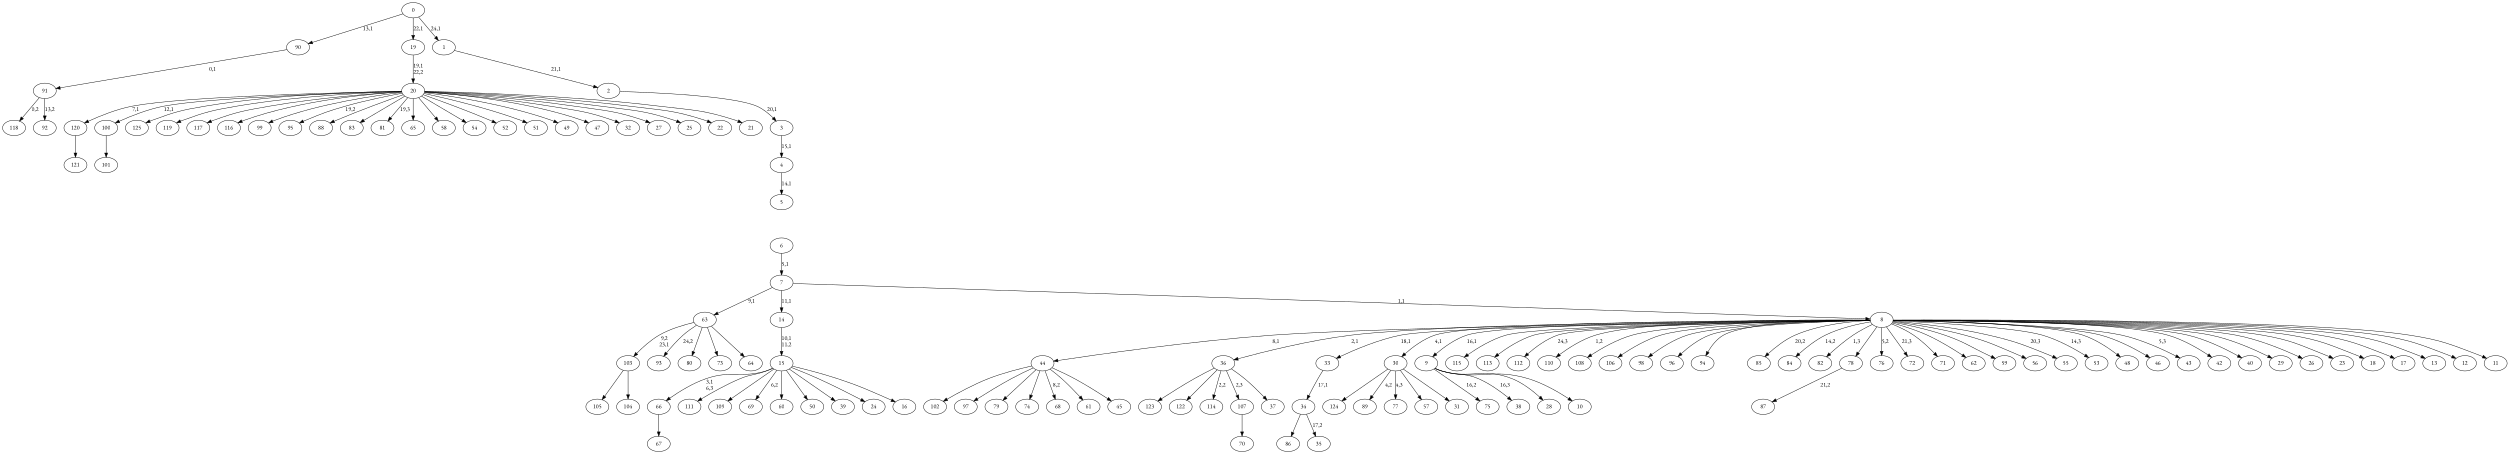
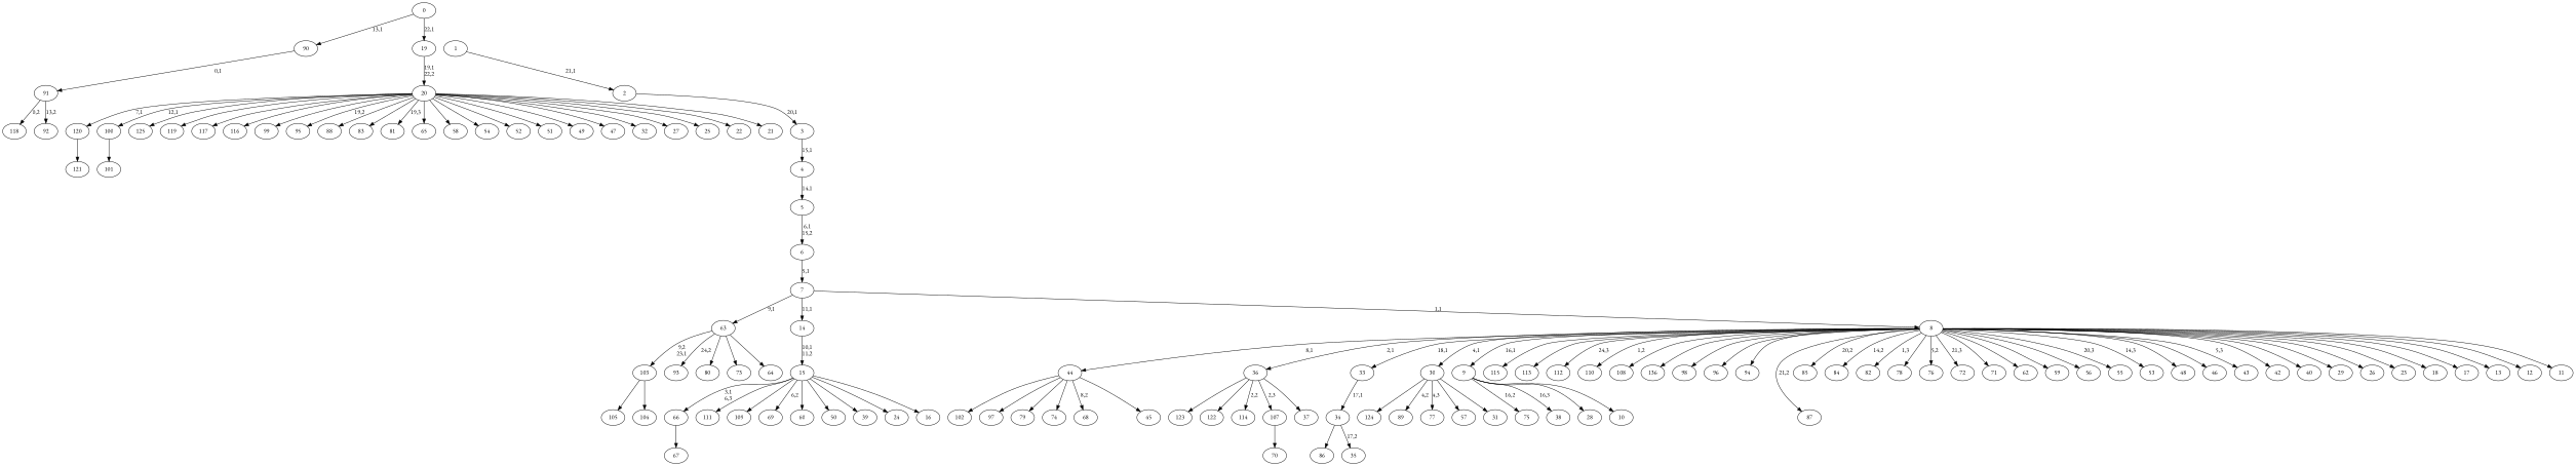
  digraph {
    fontname="EB Garamond"
    node [fontname="EB Garamond"]
    edge [fontname="EB Garamond"]
    120
    121
    103
    105
    104
    100
    101
    91
    118
    92
    90
    66
    67
    63
    93
    80
    73
    64
    44
    102
    97
    79
    74
    68
-   61
    45
    36
    123
    122
    114
    107
    37
    70
    34
    86
    35
    33
    30
    124
    89
    77
    57
    31
    20
    125
    119
    117
    116
    99
    95
    88
    83
    81
    65
    58
    54
    52
    51
    49
    47
    32
    27
    25
    22
    21
    19
    15
    111
    109
    69
    60
    50
    39
    24
    16
    14
    9
    75
    38
    28
    10
    8
    115
    113
    112
    110
    108
-   106
+   106 [label=136]
    98
    96
    94
    87
    85
    84
    82
    78
    76
    72
    71
    62
    59
    56
    55
    53
    48
    46
    43
    42
    40
    29
    26
    23
    18
    17
    13
    12
    11
    7
    6
    5
    4
    3
    2
    1
    0
    120 -> 121
    103 -> 105
    103 -> 104
    100 -> 101
    91 -> 118 [label="0,2"]
    91 -> 92 [label="13,2"]
    90 -> 91 [label="0,1"]
    66 -> 67
    63 -> 103 [label="9,2\n23,1"]
    63 -> 93 [label="24,2"]
    63 -> 80
    63 -> 73
    63 -> 64
    44 -> 102
    44 -> 97
    44 -> 79
    44 -> 74
    44 -> 68 [label="8,2"]
-   44 -> 61
    44 -> 45
    36 -> 123
    36 -> 122
    36 -> 114 [label="2,2"]
    36 -> 107 [label="2,3"]
    36 -> 37
    107 -> 70
    34 -> 86
    34 -> 35 [label="17,2"]
    33 -> 34 [label="17,1"]
    30 -> 124
    30 -> 89 [label="4,2"]
    30 -> 77 [label="4,3"]
    30 -> 57
    30 -> 31
    20 -> 120 [label="7,1"]
    20 -> 100 [label="12,1"]
    20 -> 125
    20 -> 119
    20 -> 117
    20 -> 116
    20 -> 99
    20 -> 95 [label="19,2"]
    20 -> 88
    20 -> 83
    20 -> 81 [label="19,3"]
    20 -> 65
    20 -> 58
    20 -> 54
    20 -> 52
    20 -> 51
    20 -> 49
    20 -> 47
    20 -> 32
    20 -> 27
    20 -> 25
    20 -> 22
    20 -> 21
    19 -> 20 [label="19,1\n22,2"]
    15 -> 66 [label="3,1\n6,3"]
    15 -> 111
    15 -> 109
    15 -> 69 [label="6,2"]
    15 -> 60
    15 -> 50
    15 -> 39
    15 -> 24
    15 -> 16
    14 -> 15 [label="10,1\n11,2"]
    9 -> 75 [label="16,2"]
    9 -> 38 [label="16,3"]
    9 -> 28
    9 -> 10
    8 -> 44 [label="8,1"]
    8 -> 36 [label="2,1"]
    8 -> 33 [label="18,1"]
    8 -> 30 [label="4,1"]
    8 -> 9 [label="16,1"]
    8 -> 115
    8 -> 113
    8 -> 112 [label="24,3"]
    8 -> 110 [label="1,2"]
    8 -> 108
    8 -> 106
    8 -> 98
    8 -> 96
    8 -> 94
-   78 -> 87 [label="21,2"]
+   8 -> 87 [label="21,2"]
    8 -> 85 [label="20,2"]
    8 -> 84 [label="14,2"]
    8 -> 82 [label="1,3"]
    8 -> 78
    8 -> 76 [label="5,2"]
    8 -> 72 [label="21,3"]
    8 -> 71
    8 -> 62
    8 -> 59
    8 -> 56
    8 -> 55 [label="20,3"]
    8 -> 53 [label="14,3"]
    8 -> 48
    8 -> 46
    8 -> 43 [label="5,3"]
    8 -> 42
    8 -> 40
    8 -> 29
    8 -> 26
    8 -> 23
    8 -> 18
    8 -> 17
    8 -> 13
    8 -> 12
    8 -> 11
    7 -> 63 [label="9,1"]
    7 -> 14 [label="11,1"]
    7 -> 8 [label="1,1"]
    6 -> 7 [label="5,1"]
+   5 -> 6 [label="6,1\n15,2"]
    4 -> 5 [label="14,1"]
    3 -> 4 [label="15,1"]
    2 -> 3 [label="20,1"]
    1 -> 2 [label="21,1"]
    0 -> 90 [label="13,1"]
    0 -> 19 [label="22,1"]
-   0 -> 1 [label="24,1"]
  }
